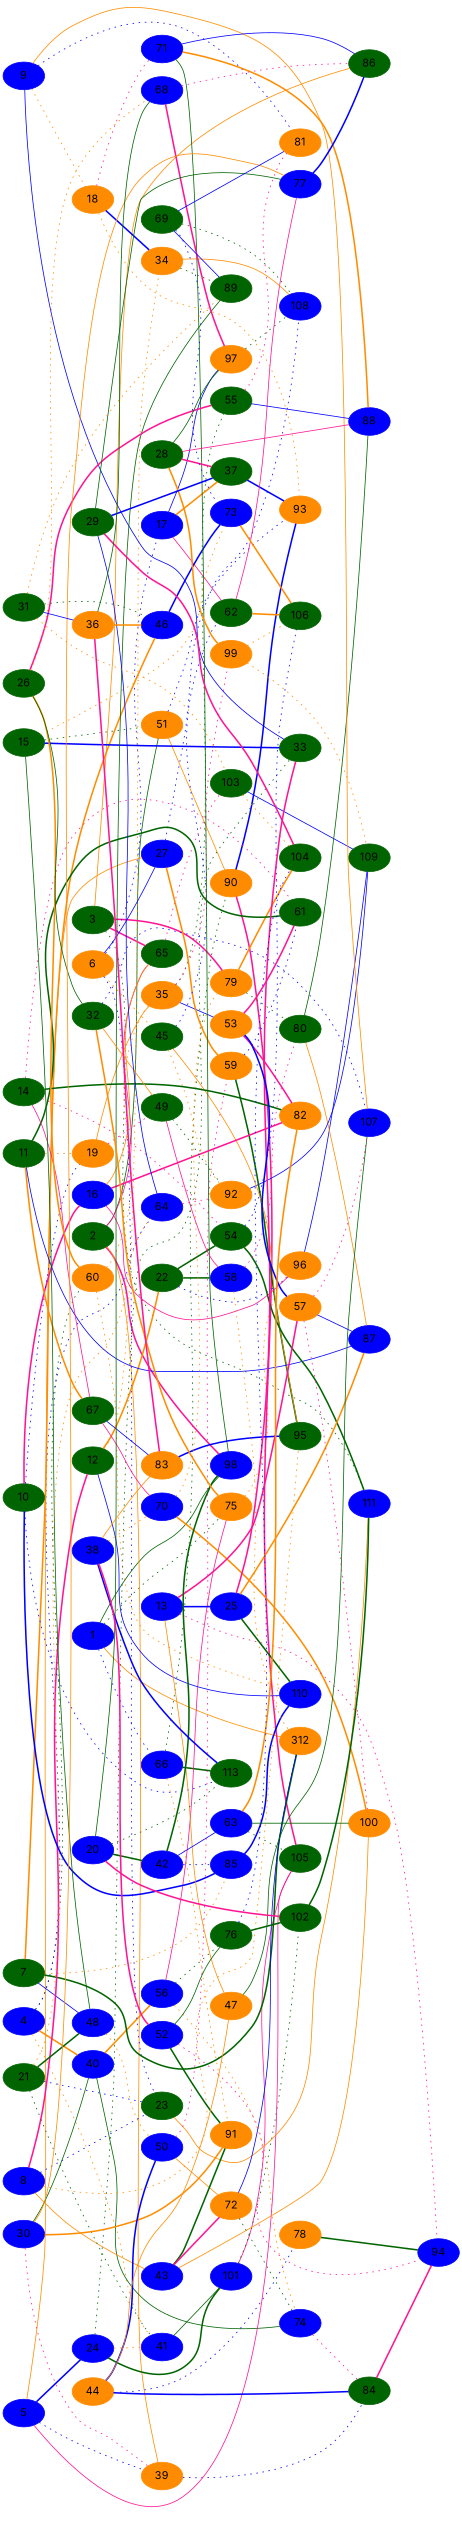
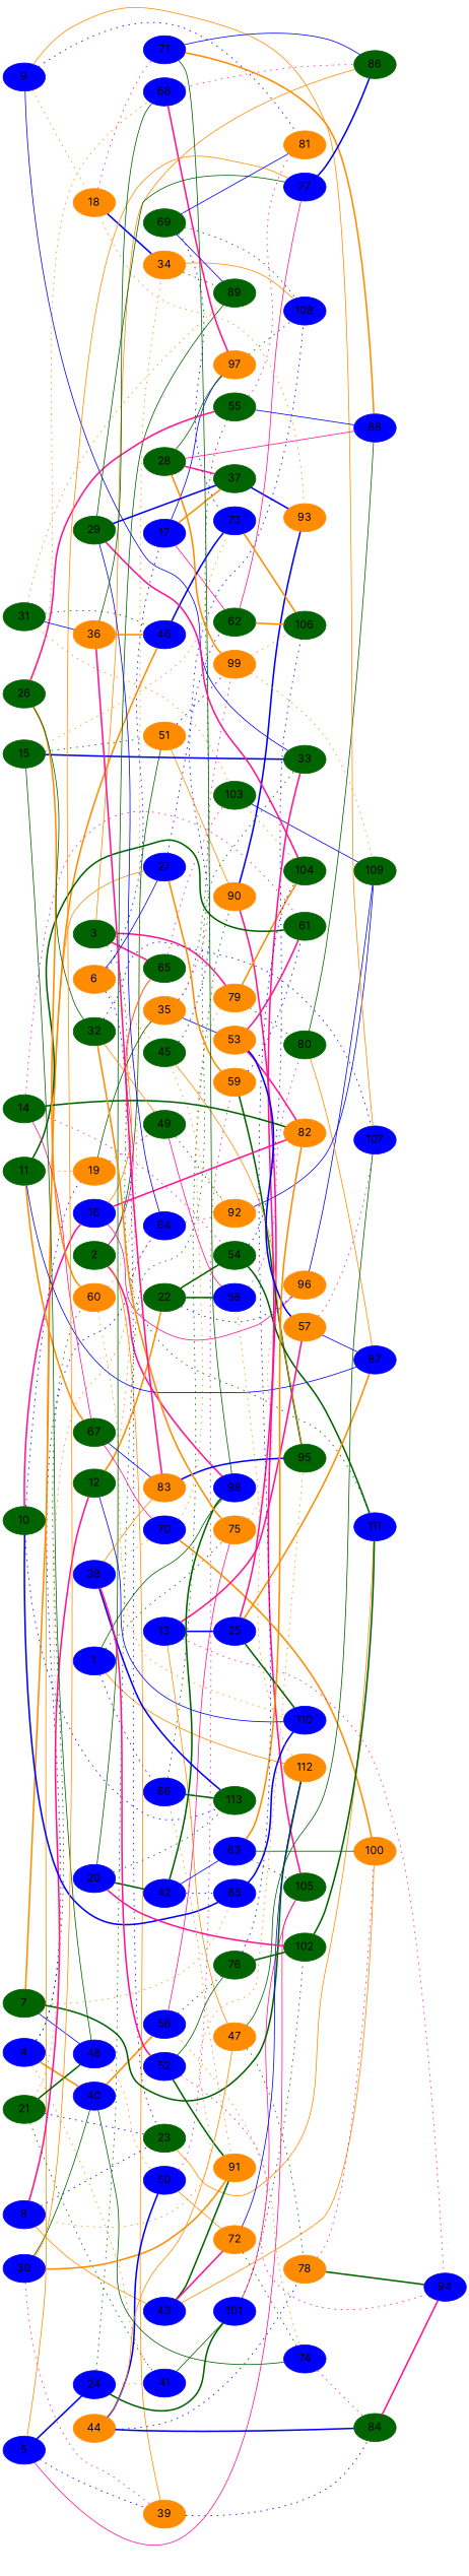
  graph {
    fontname=Inter
    rankdir=LR
    node [color=blue fontname=Inter style=filled]
    edge [color=darkorange fontname=Inter style=dotted]
    1
    66
    75 [color=darkorange]
    98
-   112 [color=darkorange label=312]
+   112 [color=darkorange]
    113 [color=darkgreen]
    91 [color=darkorange]
    90 [color=darkorange]
    96 [color=darkorange]
    2 [color=darkgreen]
    39 [color=darkorange]
    51 [color=darkorange]
    65 [color=darkgreen]
    84 [color=darkgreen]
    93 [color=darkorange]
    103 [color=darkgreen]
    3 [color=darkgreen]
    79 [color=darkorange]
    86 [color=darkgreen]
    111
    104 [color=darkgreen]
    80 [color=darkgreen]
    4
    40
    41
    60 [color=darkorange]
    64
    56
    74
    101
    110
    35 [color=darkorange]
    92 [color=darkorange]
    5
    24
    27
    105 [color=darkgreen]
    33 [color=darkgreen]
    59 [color=darkorange]
    108
    6 [color=darkorange]
    17
    23 [color=darkgreen]
    45 [color=darkgreen]
    37 [color=darkgreen]
    62 [color=darkgreen]
    97 [color=darkorange]
    95 [color=darkgreen]
    7 [color=darkgreen]
    46
    48
    85
    73
    50
    8
    12 [color=darkgreen]
    43
    22 [color=darkgreen]
    34 [color=darkorange]
    72 [color=darkorange]
    100 [color=darkorange]
    18 [color=darkorange]
    9
    81 [color=darkorange]
    107
    71
    10 [color=darkgreen]
    16
    19 [color=darkorange]
    82 [color=darkorange]
    49 [color=darkgreen]
    11 [color=darkgreen]
    61 [color=darkgreen]
    67 [color=darkgreen]
    87
    83 [color=darkorange]
    70
    54 [color=darkgreen]
    58
    89 [color=darkgreen]
    13
    25
    47 [color=darkorange]
    57 [color=darkorange]
    94
    78 [color=darkorange]
    14 [color=darkgreen]
    106 [color=darkgreen]
    15 [color=darkgreen]
    109 [color=darkgreen]
    77
    88
    55 [color=darkgreen]
    99 [color=darkorange]
    53 [color=darkorange]
    20
    42
    102 [color=darkgreen]
    63
    21 [color=darkgreen]
    26 [color=darkgreen]
    32 [color=darkgreen]
    68
    28 [color=darkgreen]
    29 [color=darkgreen]
    30
    31 [color=darkgreen]
    36 [color=darkorange]
    38
    52
    76 [color=darkgreen]
    44 [color=darkorange]
    69 [color=darkgreen]
    1 -- 66 [color=blue]
    1 -- 75 [color=darkgreen]
    1 -- 98 [color=darkgreen style=solid]
    1 -- 112 [style=solid]
    66 -- 113 [color=darkgreen style=bold]
    66 -- 91
    66 -- 90 [color=darkgreen]
    75 -- 96
    90 -- 93 [color=blue style=bold]
    90 -- 105 [color=deeppink style=bold]
    96 -- 109 [color=blue style=solid]
    2 -- 98 [color=deeppink style=bold]
    2 -- 39 [style=solid]
    2 -- 51 [color=darkgreen style=solid]
    2 -- 65 [color=deeppink style=solid]
    39 -- 84 [color=blue]
    51 -- 90 [style=solid]
-   51 -- 93 [color=blue]
+   51 -- 99 [color=blue]
    65 -- 103 [color=deeppink]
    84 -- 94 [color=deeppink style=bold]
    103 -- 104
    103 -- 109 [color=blue style=solid]
    3 -- 65 [color=deeppink style=bold]
    3 -- 79 [color=deeppink style=bold]
    3 -- 86 [style=solid]
    3 -- 111 [color=darkgreen]
    79 -- 104 [style=bold]
    79 -- 80 [color=darkgreen]
    80 -- 87 [style=solid]
    80 -- 88 [color=darkgreen style=solid]
    4 -- 40 [style=bold]
    4 -- 41
    4 -- 60 [color=darkgreen]
    4 -- 64 [color=blue]
    40 -- 56 [style=bold]
    40 -- 74 [color=darkgreen style=solid]
    41 -- 101 [color=darkgreen style=solid]
    60 -- 110
    60 -- 35
    64 -- 92 [color=deeppink]
    56 -- 75 [color=deeppink style=solid]
    56 -- 74
    56 -- 76 [color=darkgreen]
    74 -- 84 [color=deeppink]
    101 -- 105 [color=deeppink style=solid]
    101 -- 102 [color=darkgreen]
    35 -- 55 [color=darkgreen]
    35 -- 99 [color=deeppink]
    35 -- 53 [color=blue style=solid]
    92 -- 109 [color=blue style=solid]
    5 -- 39 [color=blue]
    5 -- 24 [color=blue style=bold]
    5 -- 27 [style=solid]
    5 -- 105 [color=deeppink style=solid]
    24 -- 41
    24 -- 101 [color=darkgreen style=bold]
    24 -- 33 [color=darkgreen]
    27 -- 59 [style=bold]
    27 -- 108 [color=blue]
    59 -- 95 [color=darkgreen style=bold]
    59 -- 61 [color=blue]
    6 -- 27 [color=blue style=solid]
    6 -- 17 [color=blue]
    6 -- 23 [color=blue]
    6 -- 45
    17 -- 37 [style=bold]
    17 -- 62 [color=deeppink style=solid]
    17 -- 97 [color=blue style=solid]
    23 -- 111 [style=solid]
    45 -- 92
    45 -- 62 [color=blue]
    45 -- 95 [style=solid]
    37 -- 93 [color=blue style=bold]
    62 -- 106 [style=bold]
    62 -- 77 [color=deeppink style=solid]
    97 -- 108 [color=darkgreen]
    7 -- 112 [color=darkgreen style=bold]
    7 -- 46 [style=bold]
    7 -- 48 [color=blue style=solid]
    7 -- 85
    46 -- 73 [color=blue style=bold]
    48 -- 50
    85 -- 110 [color=blue style=bold]
    73 -- 106 [style=bold]
    50 -- 59 [color=deeppink]
    50 -- 72 [style=solid]
    8 -- 23 [color=blue]
    8 -- 95
    8 -- 12 [color=deeppink style=bold]
    8 -- 43 [style=solid]
    12 -- 110 [color=blue style=solid]
    12 -- 22 [style=bold]
    12 -- 34
    43 -- 91 [color=darkgreen style=bold]
    43 -- 72 [color=deeppink style=bold]
    43 -- 100 [style=solid]
    22 -- 96 [color=blue]
    22 -- 54 [color=darkgreen style=bold]
    22 -- 58 [color=darkgreen style=bold]
    34 -- 108 [style=solid]
    34 -- 89 [color=darkgreen]
    72 -- 112 [color=blue style=solid]
    72 -- 74 [color=darkgreen]
    18 -- 93
    18 -- 34 [color=blue style=bold]
    18 -- 71 [color=deeppink]
    9 -- 33 [color=blue style=solid]
    9 -- 18
    9 -- 81 [color=blue]
    9 -- 107 [style=solid]
    71 -- 98 [color=darkgreen style=solid]
    71 -- 86 [color=blue style=solid]
    71 -- 88 [style=bold]
    10 -- 113 [color=blue]
    10 -- 85 [color=blue style=bold]
    10 -- 16 [color=deeppink style=bold]
    10 -- 19 [color=blue]
    16 -- 96 [color=deeppink style=solid]
    16 -- 65 [style=solid]
    16 -- 82 [color=deeppink style=bold]
-   19 -- 35 [style=solid]
+   19 -- 35 [color=darkgreen style=solid]
    19 -- 49 [color=deeppink]
    49 -- 92 [color=darkgreen]
    49 -- 58 [color=deeppink style=solid]
    11 -- 19
    11 -- 61 [color=darkgreen style=bold]
    11 -- 67 [style=bold]
    11 -- 87 [color=blue style=solid]
    67 -- 83 [color=blue style=solid]
    67 -- 70 [color=deeppink style=solid]
    83 -- 95 [color=blue style=bold]
    70 -- 79
    70 -- 100 [style=bold]
    54 -- 111 [color=darkgreen style=bold]
    54 -- 106 [color=blue]
    58 -- 112
    58 -- 80 [color=deeppink]
    13 -- 25 [color=blue style=bold]
    13 -- 47 [style=solid]
    13 -- 57 [color=deeppink style=bold]
    13 -- 94 [color=deeppink]
    25 -- 110 [color=darkgreen style=bold]
    25 -- 33 [color=deeppink style=bold]
    25 -- 87 [style=bold]
    47 -- 107 [color=darkgreen style=solid]
+   47 -- 78 [color=darkgreen]
    57 -- 107 [color=deeppink]
    57 -- 87 [color=blue style=solid]
-   57 -- 100 [color=deeppink]
+   78 -- 100 [color=deeppink]
    78 -- 94 [color=darkgreen style=bold]
    14 -- 82 [color=darkgreen style=bold]
    14 -- 61 [color=deeppink]
    14 -- 67 [color=deeppink style=solid]
    14 -- 54 [color=deeppink]
    15 -- 51 [color=darkgreen]
    15 -- 33 [color=blue style=bold]
    15 -- 48 [color=darkgreen style=solid]
    15 -- 73
    77 -- 86 [color=blue style=bold]
    55 -- 81 [color=deeppink]
    55 -- 88 [color=blue style=solid]
    99 -- 106
    99 -- 109
    53 -- 82 [color=deeppink style=bold]
    53 -- 61 [color=deeppink style=bold]
    53 -- 57 [color=blue style=bold]
    20 -- 113 [color=darkgreen]
    20 -- 89 [color=darkgreen style=solid]
    20 -- 42 [color=darkgreen style=bold]
    20 -- 102 [color=deeppink style=bold]
    42 -- 98 [color=darkgreen style=bold]
    42 -- 85 [color=blue]
    42 -- 63 [color=blue style=solid]
    102 -- 111 [color=darkgreen style=bold]
    63 -- 105 [color=darkgreen]
    63 -- 100 [color=darkgreen style=solid]
    63 -- 82 [style=bold]
    21 -- 41 [color=darkgreen]
    21 -- 64
    21 -- 23 [color=blue]
    21 -- 48 [color=darkgreen style=bold]
    26 -- 60 [style=bold]
    26 -- 55 [color=deeppink style=bold]
    26 -- 32 [color=darkgreen style=solid]
    26 -- 68
    32 -- 75 [style=bold]
    32 -- 107 [color=blue]
    32 -- 49 [style=solid]
    68 -- 86 [color=deeppink]
    68 -- 97 [color=deeppink style=bold]
    28 -- 37 [color=deeppink style=bold]
    28 -- 97 [color=darkgreen style=solid]
    28 -- 88 [color=deeppink style=solid]
    28 -- 99 [style=bold]
    29 -- 104 [color=deeppink style=bold]
    29 -- 64 [color=blue style=solid]
    29 -- 37 [color=blue style=bold]
    29 -- 77 [color=darkgreen style=solid]
    30 -- 91 [style=bold]
    30 -- 39 [color=deeppink]
    30 -- 40 [color=darkgreen style=solid]
    30 -- 77 [style=solid]
    31 -- 103
    31 -- 46 [color=darkgreen]
    31 -- 89
    31 -- 36 [color=blue style=solid]
    36 -- 46 [style=bold]
    36 -- 83 [color=deeppink style=bold]
    36 -- 68 [color=darkgreen style=solid]
    38 -- 113 [color=blue style=bold]
    38 -- 83 [style=solid]
    38 -- 70
    38 -- 52 [color=deeppink style=bold]
    52 -- 91 [color=darkgreen style=bold]
    52 -- 94 [color=deeppink]
    52 -- 76 [color=darkgreen style=solid]
    76 -- 104 [color=blue]
    76 -- 102 [color=darkgreen style=bold]
    44 -- 84 [color=blue style=bold]
    44 -- 50 [color=blue style=bold]
    44 -- 47 [style=solid]
    44 -- 78 [color=blue]
    69 -- 108 [color=darkgreen]
    69 -- 73 [color=blue]
    69 -- 81 [color=blue style=solid]
    69 -- 89 [color=blue style=solid]
  }
